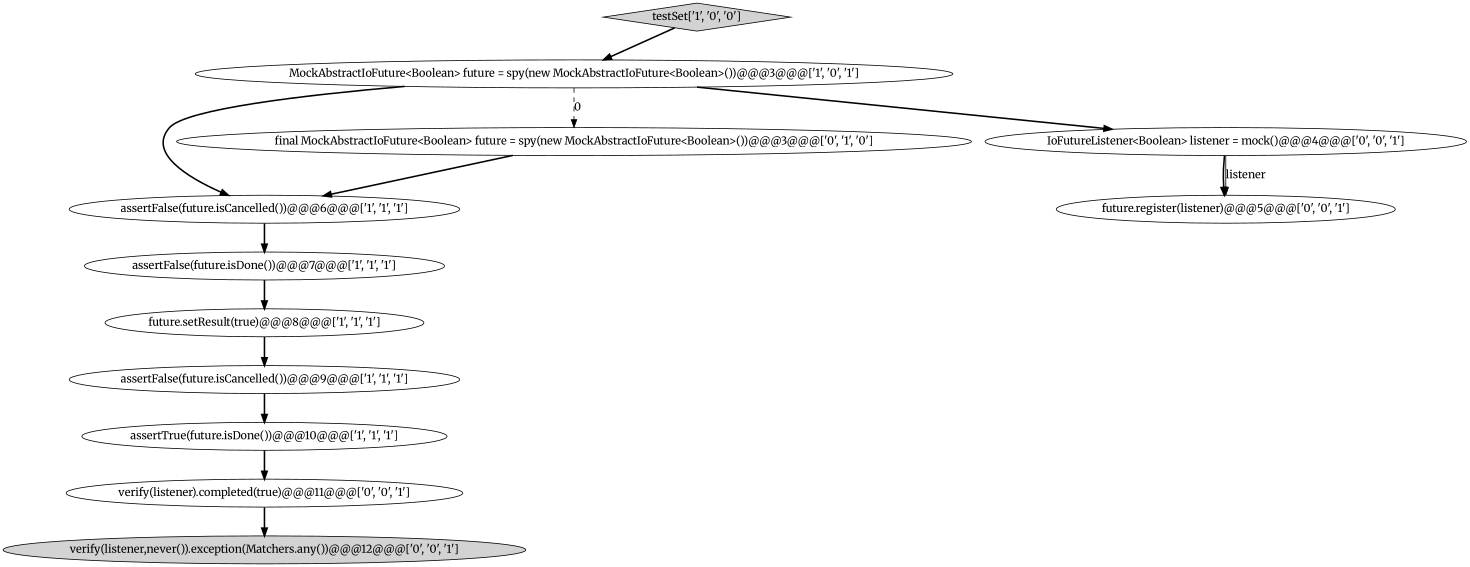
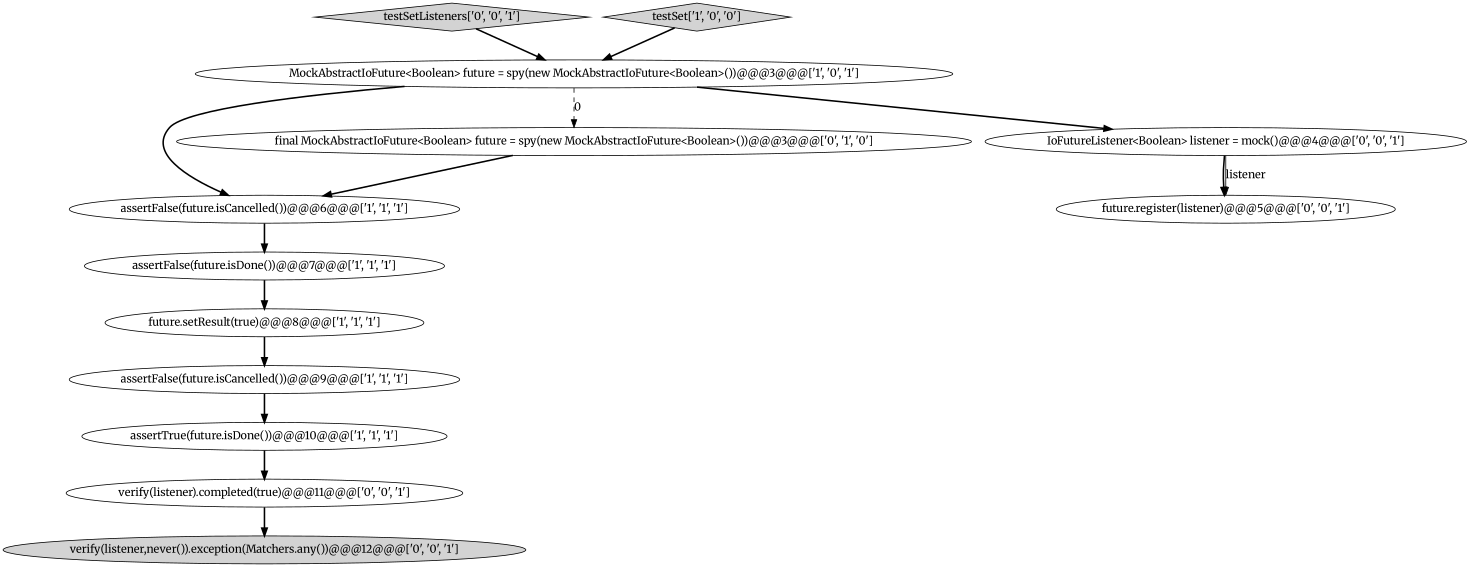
  digraph {
    fontname=Merriweather
    node [fillcolor=white fontname=Merriweather shape=ellipse style=filled]
    edge [fontname=Merriweather style=bold]
    n1 [label="future.register(listener)@@@5@@@['0', '0', '1']"]
    n2 [label="assertFalse(future.isCancelled())@@@6@@@['1', '1', '1']"]
    n3 [label="assertFalse(future.isDone())@@@7@@@['1', '1', '1']"]
    n4 [label="MockAbstractIoFuture<Boolean> future = spy(new MockAbstractIoFuture<Boolean>())@@@3@@@['1', '0', '1']"]
    n5 [label="IoFutureListener<Boolean> listener = mock()@@@4@@@['0', '0', '1']"]
    n6 [label="final MockAbstractIoFuture<Boolean> future = spy(new MockAbstractIoFuture<Boolean>())@@@3@@@['0', '1', '0']"]
    n7 [label="future.setResult(true)@@@8@@@['1', '1', '1']"]
    n8 [label="assertFalse(future.isCancelled())@@@9@@@['1', '1', '1']"]
    n9 [label="assertTrue(future.isDone())@@@10@@@['1', '1', '1']"]
    n10 [label="verify(listener).completed(true)@@@11@@@['0', '0', '1']"]
    n11 [fillcolor=lightgray label="verify(listener,never()).exception(Matchers.any())@@@12@@@['0', '0', '1']"]
+   n12 [fillcolor=lightgray label="testSetListeners['0', '0', '1']" shape=diamond]
    n13 [fillcolor=lightgray label="testSet['1', '0', '0']" shape=diamond]
    n2 -> n3
    n3 -> n7
    n4 -> n2
    n4 -> n5
    n4 -> n6 [label=0 style=dashed]
    n5 -> n1
    n5 -> n1 [label=listener style=solid]
    n6 -> n2
    n7 -> n8
    n8 -> n9
    n9 -> n10
    n10 -> n11
+   n12 -> n4
    n13 -> n4
  }
